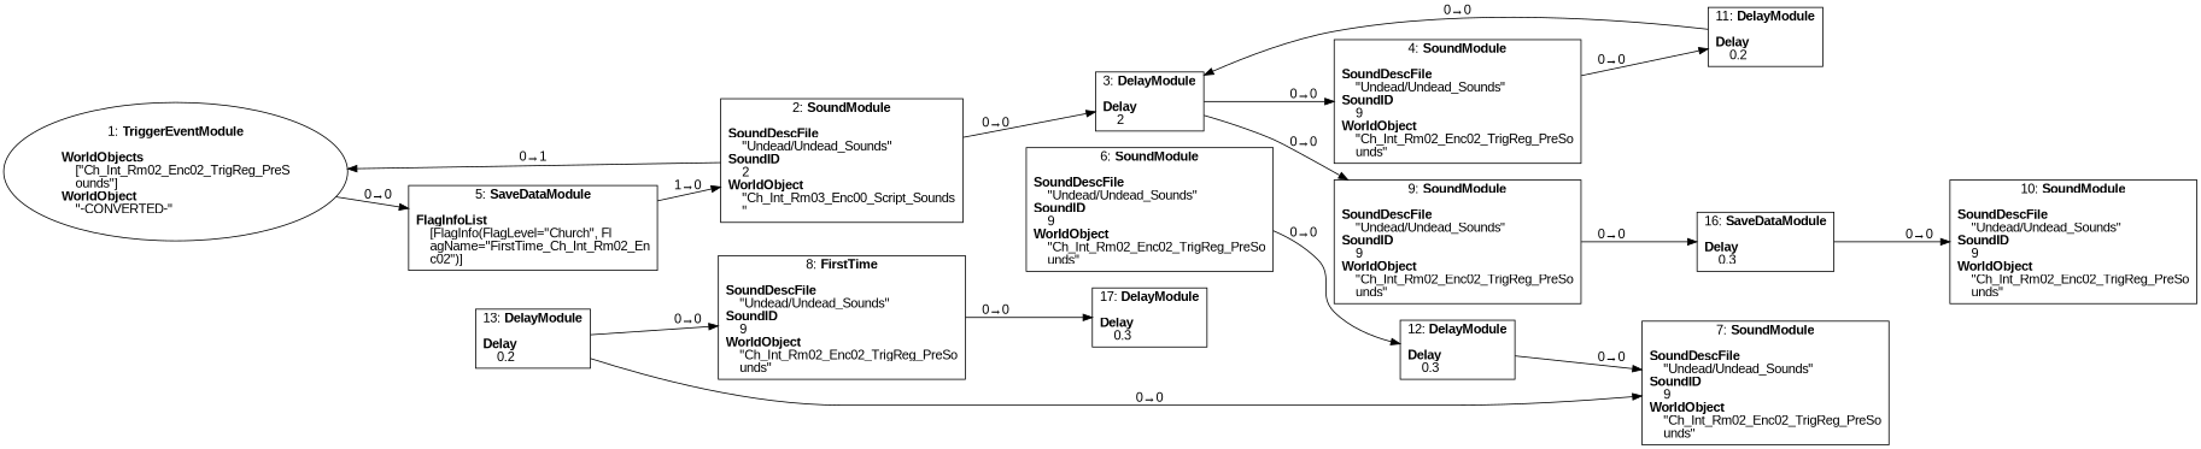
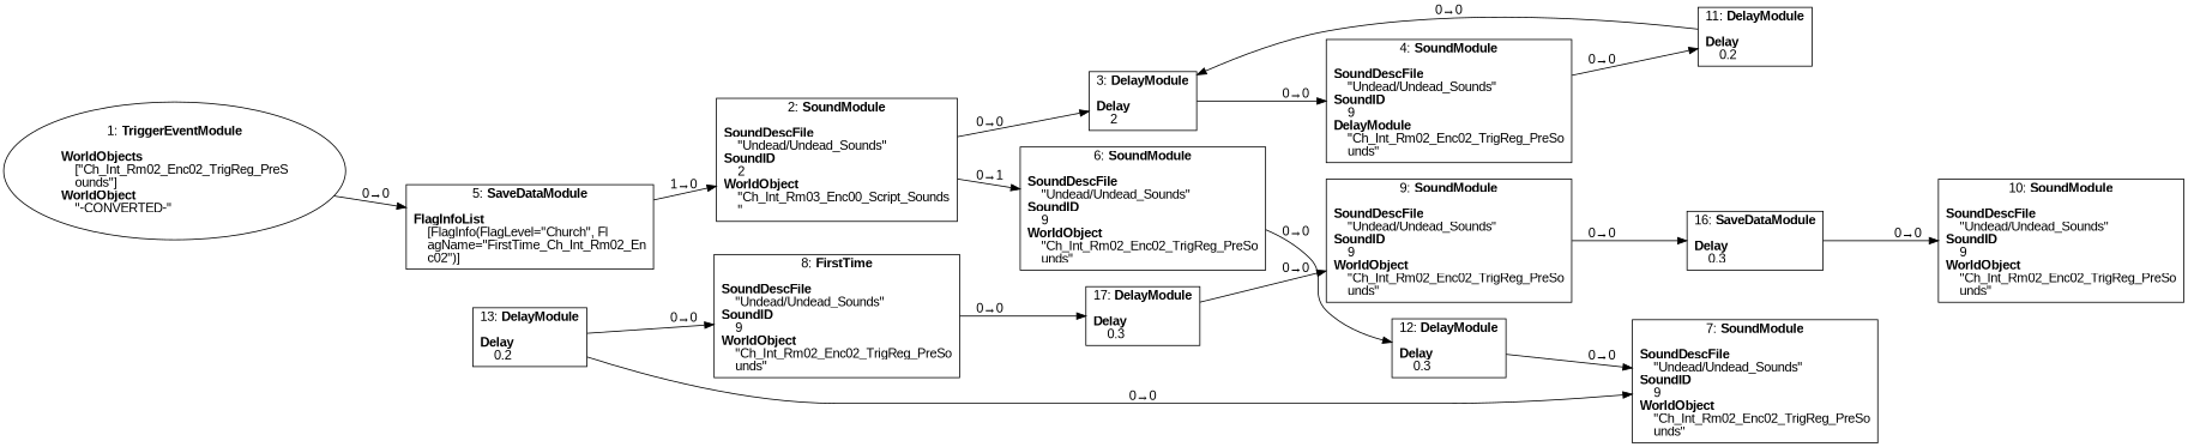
  digraph {
    fontname="Liberation Sans"
    rankdir=LR
    splines=spline
    node [fontname="Liberation Sans" shape=box]
    edge [fontname="Liberation Sans"]
    n1 [label=<1: <b>TriggerEventModule</b><br/><br/><b>WorldObjects</b><br align="left"/>    [&quot;Ch_Int_Rm02_Enc02_TrigReg_PreS<br align="left"/>    ounds&quot;]<br align="left"/><b>WorldObject</b><br align="left"/>    &quot;-CONVERTED-&quot;<br align="left"/>> shape=oval]
    n2 [label=<5: <b>SaveDataModule</b><br/><br/><b>FlagInfoList</b><br align="left"/>    [FlagInfo(FlagLevel=&quot;Church&quot;, Fl<br align="left"/>    agName=&quot;FirstTime_Ch_Int_Rm02_En<br align="left"/>    c02&quot;)]<br align="left"/>>]
    n3 [label=<2: <b>SoundModule</b><br/><br/><b>SoundDescFile</b><br align="left"/>    &quot;Undead/Undead_Sounds&quot;<br align="left"/><b>SoundID</b><br align="left"/>    2<br align="left"/><b>WorldObject</b><br align="left"/>    &quot;Ch_Int_Rm03_Enc00_Script_Sounds<br align="left"/>    &quot;<br align="left"/>>]
    n4 [label=<3: <b>DelayModule</b><br/><br/><b>Delay</b><br align="left"/>    2<br align="left"/>>]
-   n5 [label=<4: <b>SoundModule</b><br/><br/><b>SoundDescFile</b><br align="left"/>    &quot;Undead/Undead_Sounds&quot;<br align="left"/><b>SoundID</b><br align="left"/>    9<br align="left"/><b>WorldObject</b><br align="left"/>    &quot;Ch_Int_Rm02_Enc02_TrigReg_PreSo<br align="left"/>    unds&quot;<br align="left"/>>]
+   n5 [label=<4: <b>SoundModule</b><br/><br/><b>SoundDescFile</b><br align="left"/>    &quot;Undead/Undead_Sounds&quot;<br align="left"/><b>SoundID</b><br align="left"/>    9<br align="left"/><b>DelayModule</b><br align="left"/>    &quot;Ch_Int_Rm02_Enc02_TrigReg_PreSo<br align="left"/>    unds&quot;<br align="left"/>>]
    n6 [label=<11: <b>DelayModule</b><br/><br/><b>Delay</b><br align="left"/>    0.2<br align="left"/>>]
    n7 [label=<6: <b>SoundModule</b><br/><br/><b>SoundDescFile</b><br align="left"/>    &quot;Undead/Undead_Sounds&quot;<br align="left"/><b>SoundID</b><br align="left"/>    9<br align="left"/><b>WorldObject</b><br align="left"/>    &quot;Ch_Int_Rm02_Enc02_TrigReg_PreSo<br align="left"/>    unds&quot;<br align="left"/>>]
    n8 [label=<12: <b>DelayModule</b><br/><br/><b>Delay</b><br align="left"/>    0.3<br align="left"/>>]
    n9 [label=<7: <b>SoundModule</b><br/><br/><b>SoundDescFile</b><br align="left"/>    &quot;Undead/Undead_Sounds&quot;<br align="left"/><b>SoundID</b><br align="left"/>    9<br align="left"/><b>WorldObject</b><br align="left"/>    &quot;Ch_Int_Rm02_Enc02_TrigReg_PreSo<br align="left"/>    unds&quot;<br align="left"/>>]
    n10 [label=<13: <b>DelayModule</b><br/><br/><b>Delay</b><br align="left"/>    0.2<br align="left"/>>]
    n11 [label=<8: <b>FirstTime</b><br/><br/><b>SoundDescFile</b><br align="left"/>    &quot;Undead/Undead_Sounds&quot;<br align="left"/><b>SoundID</b><br align="left"/>    9<br align="left"/><b>WorldObject</b><br align="left"/>    &quot;Ch_Int_Rm02_Enc02_TrigReg_PreSo<br align="left"/>    unds&quot;<br align="left"/>>]
    n12 [label=<17: <b>DelayModule</b><br/><br/><b>Delay</b><br align="left"/>    0.3<br align="left"/>>]
    n13 [label=<9: <b>SoundModule</b><br/><br/><b>SoundDescFile</b><br align="left"/>    &quot;Undead/Undead_Sounds&quot;<br align="left"/><b>SoundID</b><br align="left"/>    9<br align="left"/><b>WorldObject</b><br align="left"/>    &quot;Ch_Int_Rm02_Enc02_TrigReg_PreSo<br align="left"/>    unds&quot;<br align="left"/>>]
    n14 [label=<16: <b>SaveDataModule</b><br/><br/><b>Delay</b><br align="left"/>    0.3<br align="left"/>>]
    n15 [label=<10: <b>SoundModule</b><br/><br/><b>SoundDescFile</b><br align="left"/>    &quot;Undead/Undead_Sounds&quot;<br align="left"/><b>SoundID</b><br align="left"/>    9<br align="left"/><b>WorldObject</b><br align="left"/>    &quot;Ch_Int_Rm02_Enc02_TrigReg_PreSo<br align="left"/>    unds&quot;<br align="left"/>>]
    n1 -> n2 [label="0→0"]
    n2 -> n3 [label="1→0"]
-   n3 -> n1 [label="0→1"]
+   n3 -> n7 [label="0→1"]
    n3 -> n4 [label="0→0"]
    n4 -> n5 [label="0→0"]
    n5 -> n6 [label="0→0"]
    n6 -> n4 [label="0→0"]
    n7 -> n8 [label="0→0"]
    n8 -> n9 [label="0→0"]
    n10 -> n9 [label="0→0"]
    n10 -> n11 [label="0→0"]
    n11 -> n12 [label="0→0"]
-   n4 -> n13 [label="0→0"]
+   n12 -> n13 [label="0→0"]
    n13 -> n14 [label="0→0"]
    n14 -> n15 [label="0→0"]
  }
